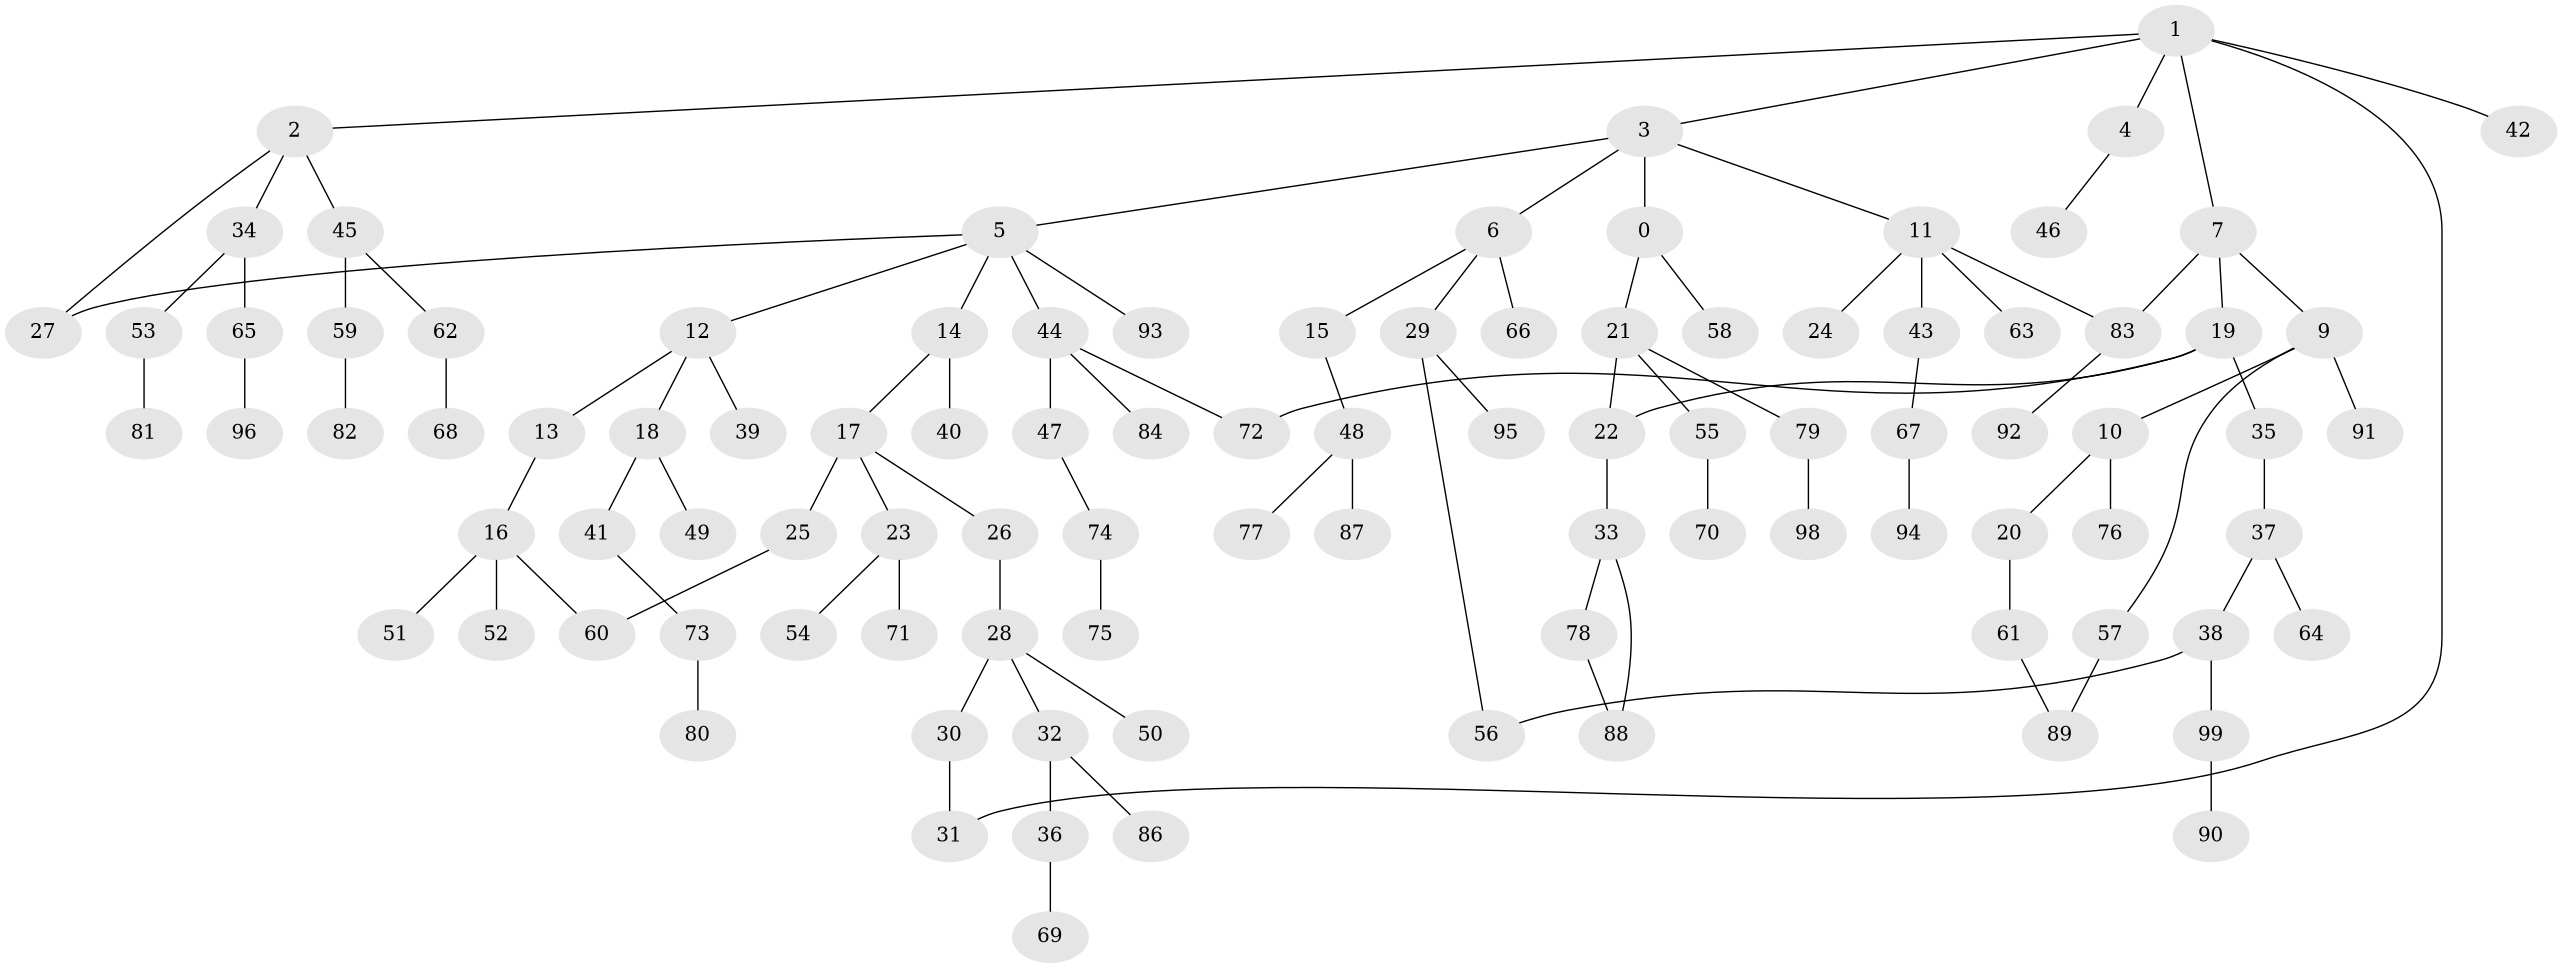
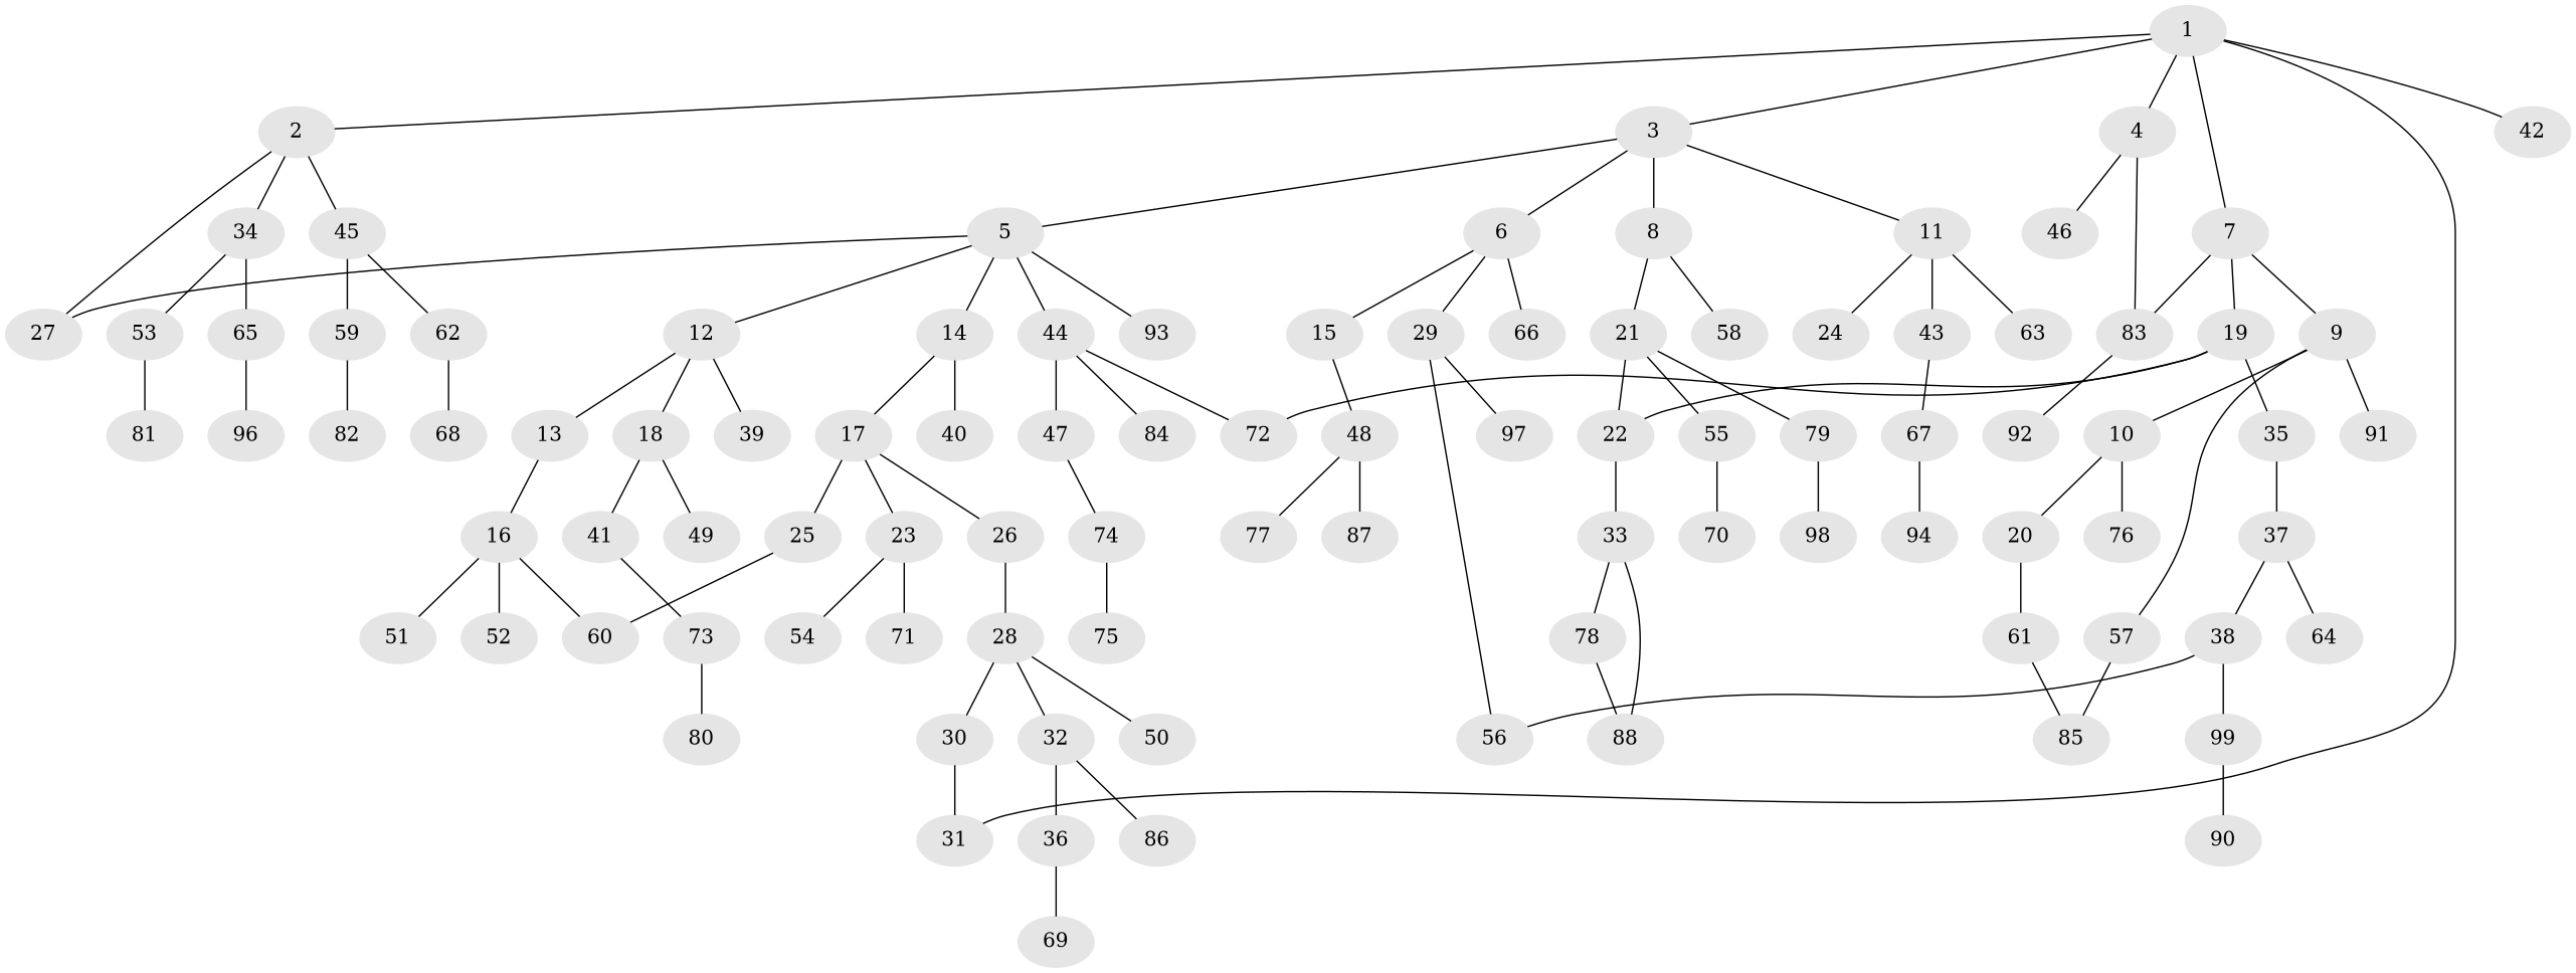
  graph {
    node [color=gray90 style=filled]
    1
    2
    3
    4
    7
    31
    42
    27
    34
    45
    5
    6
-   8 [label=0]
+   8
    11
    46
    83
    9
    19
    53
    65
    59
    62
    12
    14
    44
    93
    15
    29
    66
    21
    58
    24
    43
    63
    92
    13
    18
    39
    17
    40
    16
    51
    52
    60
    72
    47
    84
    48
    56
-   97 [label=95]
+   97
    10
    57
    91
    22
    35
    55
    79
    20
    76
-   85 [label=89]
+   85
    61
    67
    41
    49
    23
    25
    26
    77
    87
    54
    71
    28
    73
    33
    37
    70
    n77 [label=98]
    78
    88
    30
    32
    50
    36
    86
    69
    81
    96
    38
    64
    n90 [label=99]
    90
    80
    94
    74
    82
    68
    75
    1 -- 2
    1 -- 3
    1 -- 4
    1 -- 7
    1 -- 31
    1 -- 42
    2 -- 27
    2 -- 34
    2 -- 45
    3 -- 5
    3 -- 6
    3 -- 8
    3 -- 11
    4 -- 46
-   11 -- 83
+   4 -- 83
    7 -- 83
    7 -- 9
    7 -- 19
    34 -- 53
    34 -- 65
    45 -- 59
    45 -- 62
    5 -- 27
    5 -- 12
    5 -- 14
    5 -- 44
    5 -- 93
    6 -- 15
    6 -- 29
    6 -- 66
    8 -- 21
    8 -- 58
    11 -- 24
    11 -- 43
    11 -- 63
    83 -- 92
    9 -- 10
    9 -- 57
    9 -- 91
    19 -- 72
    19 -- 22
    19 -- 35
    53 -- 81
    65 -- 96
    59 -- 82
    62 -- 68
    12 -- 13
    12 -- 18
    12 -- 39
    14 -- 17
    14 -- 40
    44 -- 72
    44 -- 47
    44 -- 84
    15 -- 48
    29 -- 56
    29 -- 97
    21 -- 22
    21 -- 55
    21 -- 79
    43 -- 67
    13 -- 16
    18 -- 41
    18 -- 49
    17 -- 23
    17 -- 25
    17 -- 26
    16 -- 51
    16 -- 52
    16 -- 60
    47 -- 74
    48 -- 77
    48 -- 87
    10 -- 20
    10 -- 76
    57 -- 85
    22 -- 33
    35 -- 37
    55 -- 70
    79 -- n77
    20 -- 61
    61 -- 85
    67 -- 94
    41 -- 73
    23 -- 54
    23 -- 71
    25 -- 60
    26 -- 28
    28 -- 30
    28 -- 32
    28 -- 50
    73 -- 80
    33 -- 78
    33 -- 88
    37 -- 38
    37 -- 64
    78 -- 88
    30 -- 31
    32 -- 36
    32 -- 86
    36 -- 69
    38 -- 56
    38 -- n90
    n90 -- 90
    74 -- 75
  }
